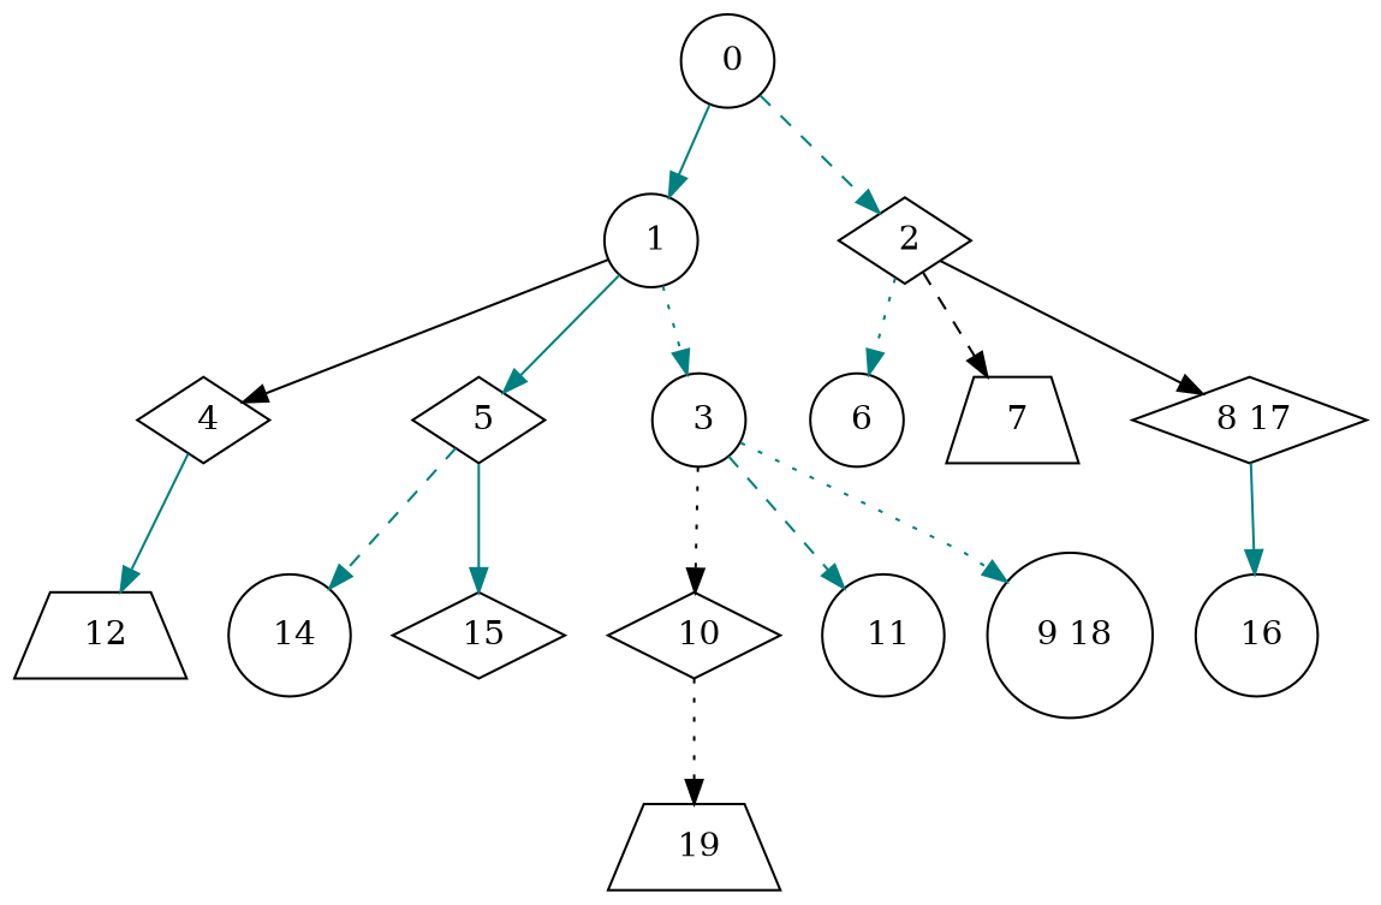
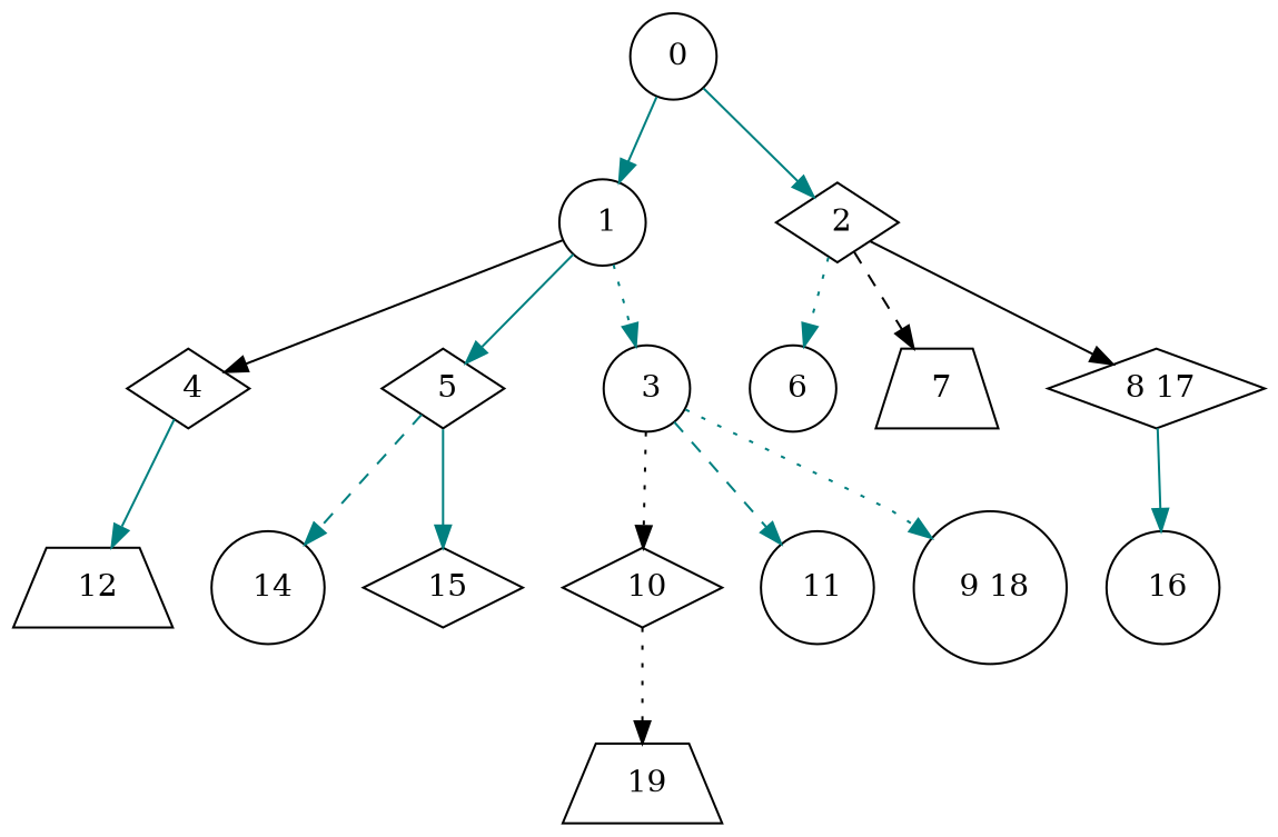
  digraph {
    node [shape=circle]
    edge [color=teal style=solid]
    " 0"
    " 1"
    " 2" [shape=diamond]
    " 4" [shape=diamond]
    " 5" [shape=diamond]
    " 3"
    " 6"
    " 7" [shape=trapezium]
    " 8 17" [shape=diamond]
    " 12" [shape=trapezium]
    " 14"
    " 15" [shape=diamond]
    " 10" [shape=diamond]
    " 11"
    " 9 18"
    " 16"
    " 19" [shape=trapezium]
    " 0" -> " 1"
-   " 0" -> " 2" [style=dashed]
+   " 0" -> " 2"
    " 1" -> " 4" [color=black]
    " 1" -> " 5"
    " 1" -> " 3" [style=dotted]
    " 2" -> " 6" [style=dotted]
    " 2" -> " 7" [color=black style=dashed]
    " 2" -> " 8 17" [color=black]
    " 4" -> " 12"
    " 5" -> " 14" [style=dashed]
    " 5" -> " 15"
    " 3" -> " 10" [color=black style=dotted]
    " 3" -> " 11" [style=dashed]
    " 3" -> " 9 18" [style=dotted]
    " 8 17" -> " 16"
    " 10" -> " 19" [color=black style=dotted]
  }
